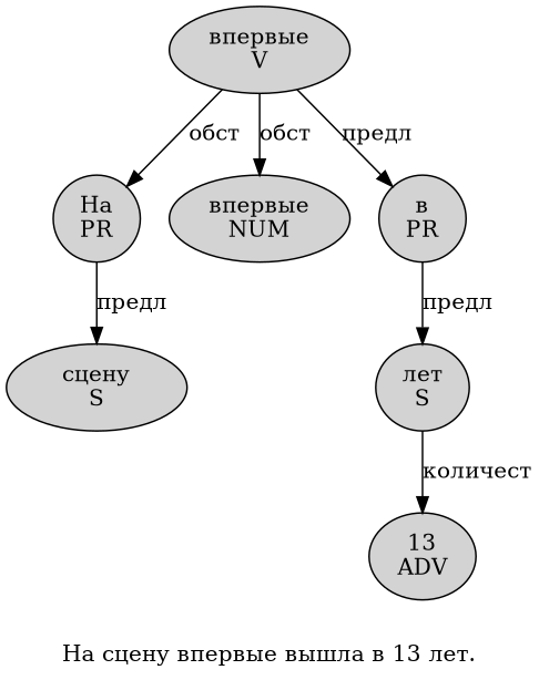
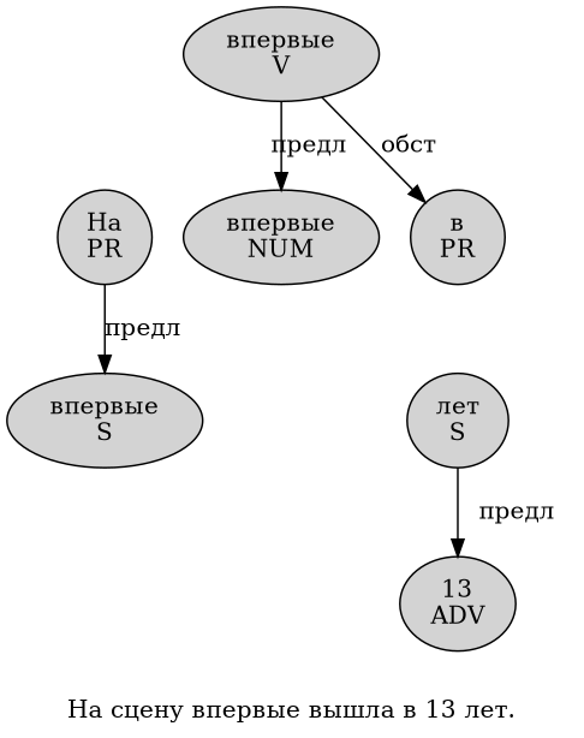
  digraph {
    label="На сцену впервые вышла в 13 лет."
    node [fillcolor=lightgray penwidth=1 shape=ellipse style=filled]
    n1 [label="На\nPR"]
-   n2 [label="сцену\nS"]
+   n2 [label="впервые\nS"]
    n3 [label="впервые\nNUM"]
    n4 [label="впервые\nV"]
    n5 [label="в\nPR"]
    n6 [label="лет\nS"]
    n7 [label="13\nADV"]
    n1 -> n2 [label="предл"]
-   n4 -> n1 [label="обст"]
-   n4 -> n3 [label="обст"]
-   n4 -> n5 [label="предл"]
-   n5 -> n6 [label="предл"]
-   n6 -> n7 [label="количест"]
+   n4 -> n3 [label="предл"]
+   n4 -> n5 [label="обст"]
+   n6 -> n7 [label="предл"]
  }
